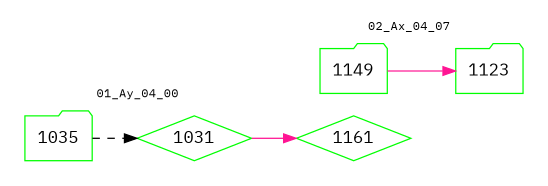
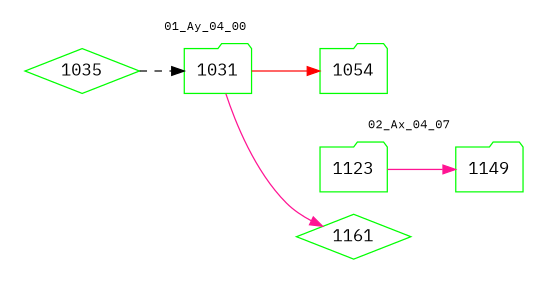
  digraph {
    fontname="IBM Plex Mono"
    rankdir=LR
    node [color=green fontname="IBM Plex Mono" shape=folder]
    edge [color=deeppink fontname="IBM Plex Mono" style=solid]
    n1 [label=1149]
    n2 [label=1123]
    n3 [label=1161 shape=diamond]
-   n4 [label=1035]
-   n5 [label=1031 shape=diamond]
+   n4 [label=1035 shape=diamond]
+   n5 [label=1031]
+   n6 [label=1054]
    subgraph cluster_1 {
      color=white
      fontsize=10
      label="02_Ax_04_07"
      n1
      n2
      n3
    }
    subgraph cluster_2 {
      color=white
      fontsize=10
      label="01_Ay_04_00"
      n4
      n5
+     n6
    }
-   n1 -> n2
+   n2 -> n1
    n4 -> n5 [color=black style=dashed]
    n5 -> n3
+   n5 -> n6 [color=red]
  }
